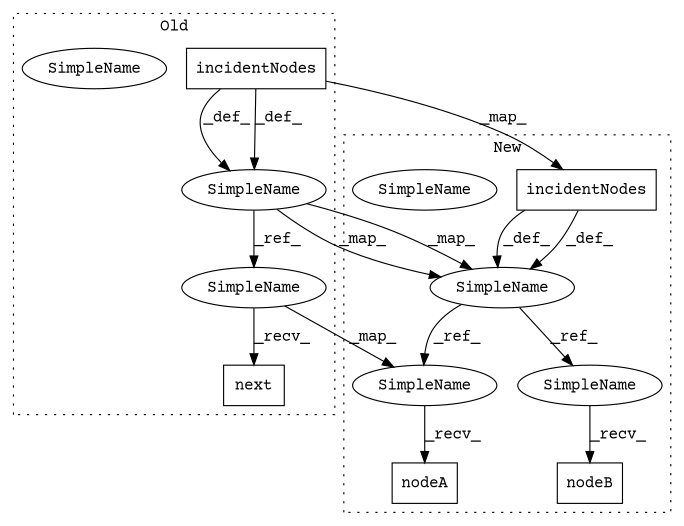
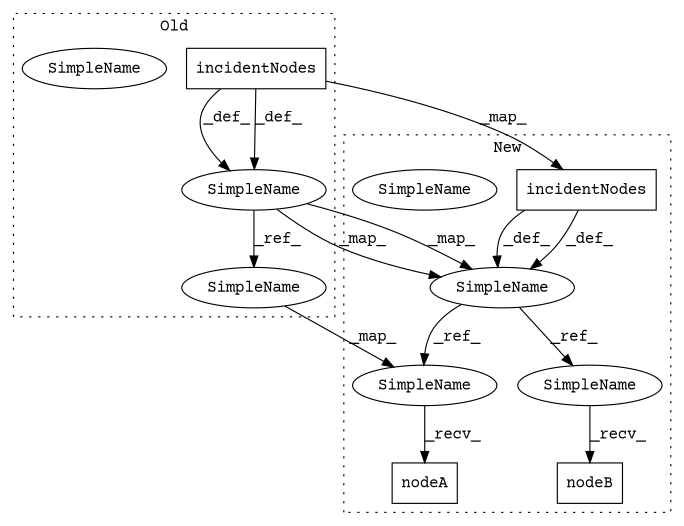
  digraph {
    fontname="Courier Prime"
    node [a=42 l=9 s=7400 shape=ellipse fontname="Courier Prime"]
    edge [fontname="Courier Prime"]
    n1 [a=32 l="14,1" label=incidentNodes s="7428,7446" shape=box]
    n2 [l=17 label=SimpleName]
    n3 [l=17 label=SimpleName]
-   n4 [a=32 l=6 label=next s=7500 shape=box]
    n5 [l=17 label=SimpleName s=7482]
    n6 [a=32 l="14,1" label=incidentNodes s="7394,7412" shape=box]
    n7 [label=SimpleName s=7374]
    n8 [label=SimpleName s=7374]
    n9 [a=32 l=7 label=nodeA s=7447 shape=box]
    n10 [a=32 l=7 label=nodeB s=7488 shape=box]
    n11 [label=SimpleName s=7478]
    n12 [label=SimpleName s=7437]
    subgraph cluster_1 {
      label=Old
      style=dotted
      n1
      n2
      n3
-     n4
      n5
    }
    subgraph cluster_2 {
      label=New
      style=dotted
      n6
      n7
      n8
      n9
      n10
      n11
      n12
    }
    n1 -> n3 [label=_def_]
    n1 -> n3 [label=_def_]
    n1 -> n6 [label=_map_]
    n3 -> n5 [label=_ref_]
    n3 -> n8 [label=_map_]
    n3 -> n8 [label=_map_]
-   n5 -> n4 [label=_recv_]
    n5 -> n12 [label=_map_]
    n6 -> n8 [label=_def_]
    n6 -> n8 [label=_def_]
    n8 -> n11 [label=_ref_]
    n8 -> n12 [label=_ref_]
    n11 -> n10 [label=_recv_]
    n12 -> n9 [label=_recv_]
  }
